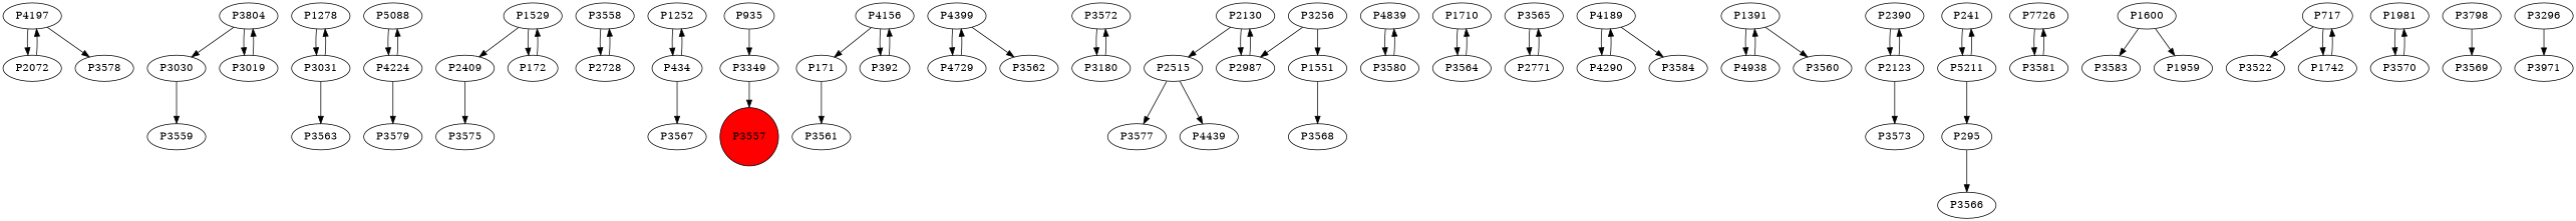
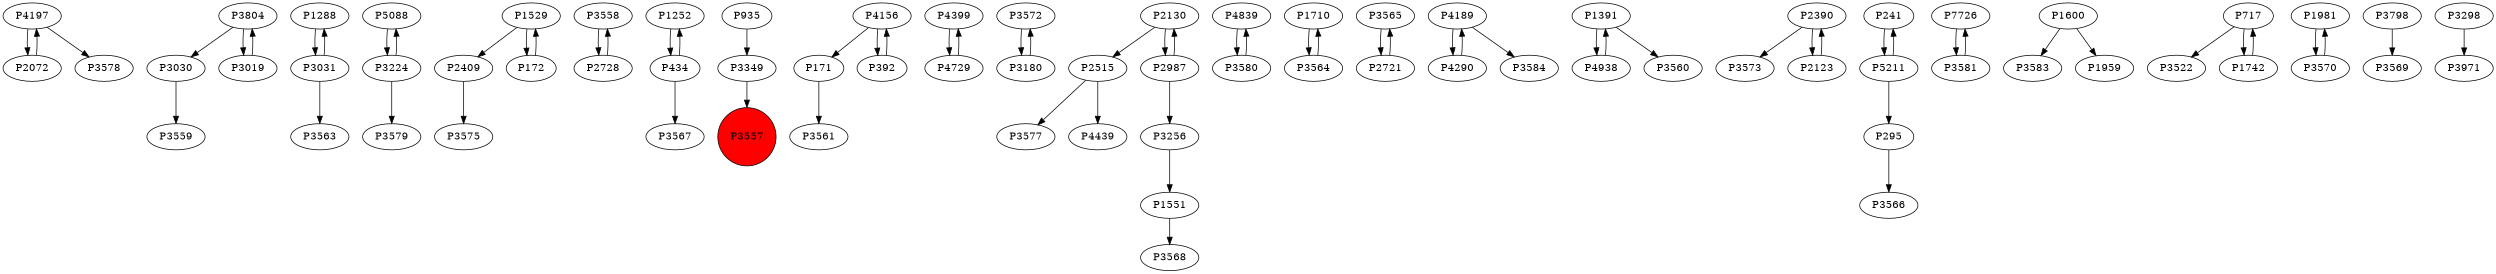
  digraph {
    P4197
    P2072
    P3578
    P3804
    P3030
    P3019
    P3559
-   P1278
+   P1278 [label=P1288]
    P3031
    P3563
    P5088
-   P3224 [label=P4224]
+   P3224
    P3579
    P2409
    P3575
    P3558
    P2728
    P1529
    P172
    P1252
    P434
    P3567
    P3557 [fillcolor=red shape=circle style=filled]
    P3349
    P4156
    P171
    P392
    P3561
    P4399
    P4729
-   P3562
    P3572
    P3180
    P2515
    P3577
    P4439
    P1551
    P3568
    P4839
    P3580
    P1710
    P3564
    P3565
-   P2721 [label=P2771]
+   P2721
    P4189
    P4290
    P3584
    P1391
    P4938
    P3560
    P2390
    P3573
    P2123
    P241
    P5211
    P295
    P3566
    P7726
    P3581
    P2130
    P2987
    P3256
    P1600
    P3583
    P1959
    P717
    P3522
    P1742
    n69 [label=P1981]
    P3570
    P3798
    P3569
    n73 [label=P3971]
-   P3296
+   P3296 [label=P3298]
    n75 [label=P935]
    P4197 -> P2072
    P4197 -> P3578
    P2072 -> P4197
    P3804 -> P3030
    P3804 -> P3019
    P3030 -> P3559
    P3019 -> P3804
    P1278 -> P3031
    P3031 -> P1278
    P3031 -> P3563
    P5088 -> P3224
    P3224 -> P5088
    P3224 -> P3579
    P2409 -> P3575
    P3558 -> P2728
    P2728 -> P3558
    P1529 -> P2409
    P1529 -> P172
    P172 -> P1529
    P1252 -> P434
    P434 -> P1252
    P434 -> P3567
    P3349 -> P3557
    P4156 -> P171
    P4156 -> P392
    P171 -> P3561
    P392 -> P4156
    P4399 -> P4729
-   P4399 -> P3562
    P4729 -> P4399
    P3572 -> P3180
    P3180 -> P3572
    P2515 -> P3577
    P2515 -> P4439
    P1551 -> P3568
    P4839 -> P3580
    P3580 -> P4839
    P1710 -> P3564
    P3564 -> P1710
    P3565 -> P2721
    P2721 -> P3565
    P4189 -> P4290
    P4189 -> P3584
    P4290 -> P4189
    P1391 -> P4938
    P1391 -> P3560
    P4938 -> P1391
-   P2123 -> P3573
+   P2390 -> P3573
    P2390 -> P2123
    P2123 -> P2390
    P241 -> P5211
    P5211 -> P241
    P5211 -> P295
    P295 -> P3566
    P7726 -> P3581
    P3581 -> P7726
    P2130 -> P2515
    P2130 -> P2987
    P2987 -> P2130
-   P3256 -> P2987
+   P2987 -> P3256
    P3256 -> P1551
    P1600 -> P3583
    P1600 -> P1959
    P717 -> P3522
    P717 -> P1742
    P1742 -> P717
    n69 -> P3570
    P3570 -> n69
    P3798 -> P3569
    P3296 -> n73
    n75 -> P3349
  }
